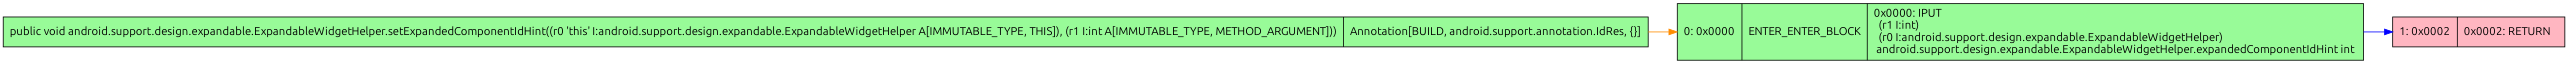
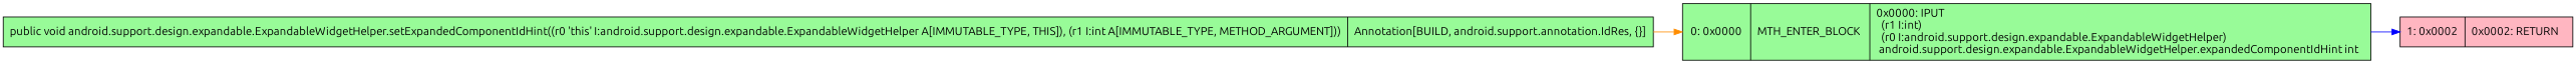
  digraph {
    rankdir=LR
    fontname=Ubuntu
    node [shape=record style=filled fillcolor=palegreen fontname=Ubuntu]
    edge [fontname=Ubuntu]
-   n1 [label="{0\:\ 0x0000|ENTER_ENTER_BLOCK\l|0x0000: IPUT  \l  (r1 I:int)\l  (r0 I:android.support.design.expandable.ExpandableWidgetHelper)\l android.support.design.expandable.ExpandableWidgetHelper.expandedComponentIdHint int \l}"]
+   n1 [label="{0\:\ 0x0000|MTH_ENTER_BLOCK\l|0x0000: IPUT  \l  (r1 I:int)\l  (r0 I:android.support.design.expandable.ExpandableWidgetHelper)\l android.support.design.expandable.ExpandableWidgetHelper.expandedComponentIdHint int \l}"]
    n2 [label="{1\:\ 0x0002|0x0002: RETURN   \l}" fillcolor=lightpink]
    n3 [label="{public void android.support.design.expandable.ExpandableWidgetHelper.setExpandedComponentIdHint((r0 'this' I:android.support.design.expandable.ExpandableWidgetHelper A[IMMUTABLE_TYPE, THIS]), (r1 I:int A[IMMUTABLE_TYPE, METHOD_ARGUMENT]))  | Annotation[BUILD, android.support.annotation.IdRes, \{\}]\l}"]
    n1 -> n2 [color=blue]
    n3 -> n1 [color=darkorange]
  }
